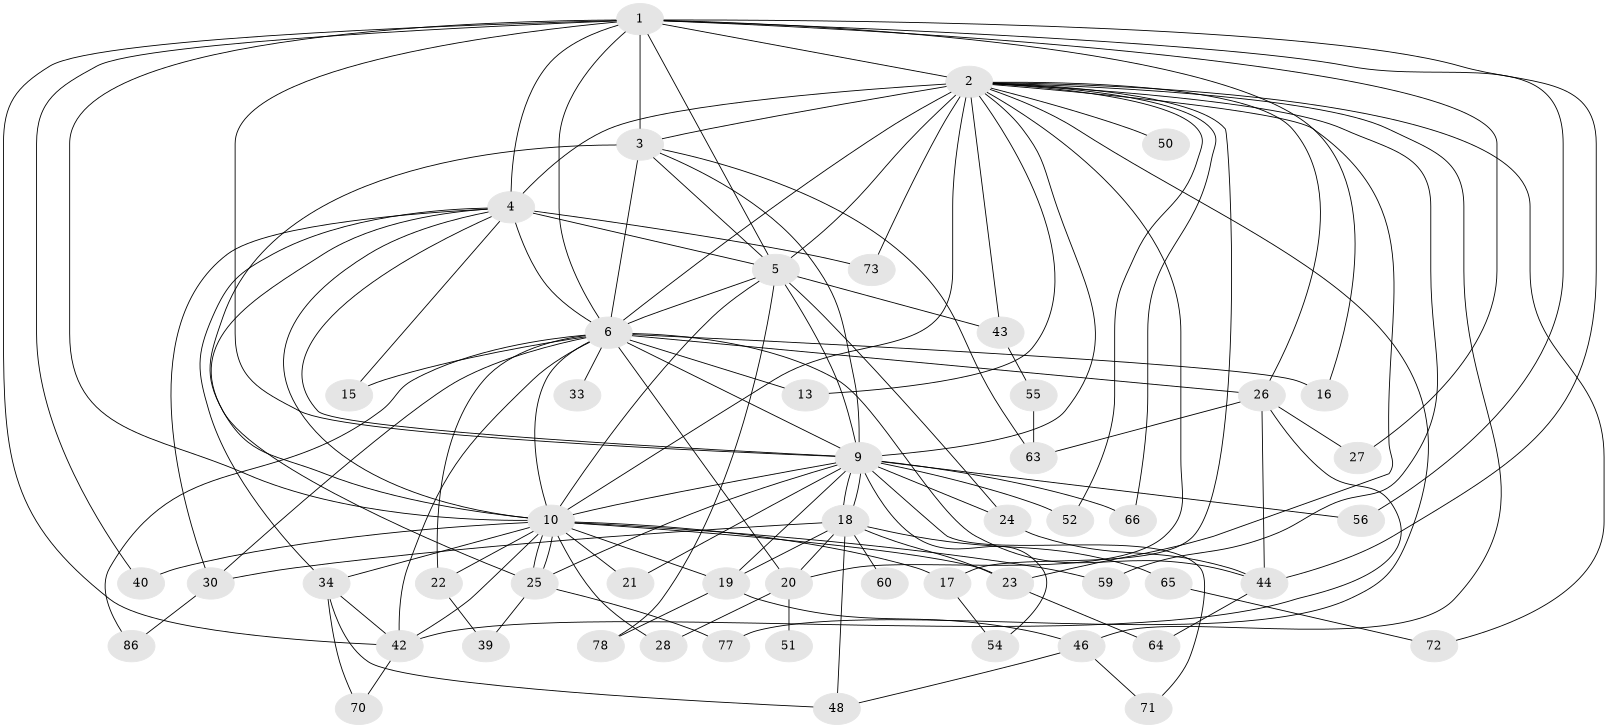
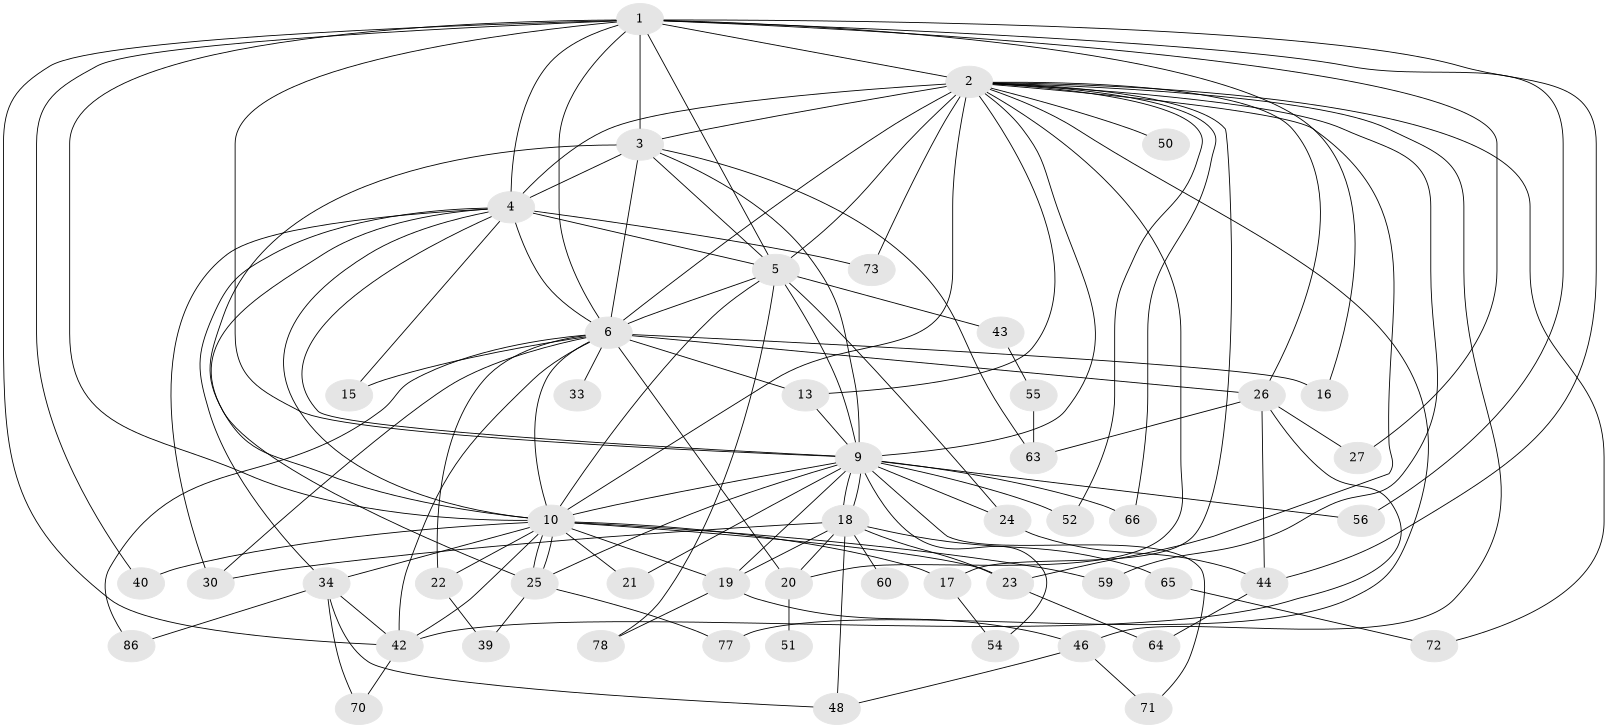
  graph {
    node [color=gray90 style=filled]
    1 [super="+68"]
    2 [super="+8"]
    3 [super="+35"]
    4 [super="+58"]
    5 [super="+11"]
    6 [super="+7"]
    9 [super="+29"]
    10 [super="+14"]
    27 [super="+67"]
    40
    42 [super="+61"]
    44 [super="+57"]
    56
    16
    13
    17
    20 [super="+32"]
    23 [super="+37"]
    26 [super="+75"]
    43
    46 [super="+74"]
    50
    52
    59
    66 [super="+69"]
    72
    73
    77
    63
    15
    25 [super="+38"]
    30
    34 [super="+47"]
    24
    78
    22
    33
    n38 [label=86 super="+41"]
    18 [super="+31"]
    19 [super="+76"]
    21
    54
    71
-   28
    48
    60
    65
    n48 [label=70]
    64
    51
    55 [super="+70"]
    39 [super="+49"]
    1 -- 2 [weight=2]
    1 -- 3
    1 -- 4
    1 -- 5
    1 -- 6 [weight=2]
    1 -- 9
    1 -- 10
    1 -- 27
    1 -- 40
    1 -- 42
    1 -- 44
    1 -- 56
    1 -- 16
    2 -- 3 [weight=2]
    2 -- 4 [weight=2]
    2 -- 5 [weight=3]
    2 -- 6 [weight=4]
    2 -- 9 [weight=3]
    2 -- 10 [weight=3]
    2 -- 13
    2 -- 17
    2 -- 20
    2 -- 23
    2 -- 26
-   2 -- 43
    2 -- 46
    2 -- 50 [weight=2]
    2 -- 52
    2 -- 59
    2 -- 66
    2 -- 72
    2 -- 73
    2 -- 77
+   3 -- 4
    3 -- 5
    3 -- 6 [weight=2]
    3 -- 9 [weight=2]
    3 -- 10
    3 -- 63
    4 -- 5
    4 -- 6 [weight=2]
    4 -- 9
    4 -- 10
    4 -- 73
    4 -- 15
    4 -- 25
    4 -- 30
    4 -- 34
    5 -- 6 [weight=2]
    5 -- 9
    5 -- 10
    5 -- 43
    5 -- 24
    5 -- 78
-   6 -- 9 [weight=2]
+   13 -- 9 [weight=2]
    6 -- 10 [weight=2]
    6 -- 42
-   6 -- 44
    6 -- 16 [weight=2]
    6 -- 13
    6 -- 20
    6 -- 26
    6 -- 15
    6 -- 30
    6 -- 22
    6 -- 33
    6 -- n38 [weight=2]
    9 -- 10
    9 -- 56
    9 -- 52
    9 -- 66
    9 -- 25
    9 -- 24
    9 -- 18
    9 -- 18
    9 -- 19
    9 -- 21
    9 -- 54
    9 -- 71
    10 -- 40
    10 -- 42
    10 -- 17
    10 -- 23
    10 -- 59
    10 -- 25
    10 -- 25
    10 -- 34
    10 -- 22
    10 -- 19
    10 -- 21
-   10 -- 28
    42 -- n48
    44 -- 64
    17 -- 54
-   20 -- 28
    20 -- 51
    23 -- 64
    26 -- 27
    26 -- 42
    26 -- 44
    26 -- 63
    43 -- 55
    46 -- 71
    46 -- 48
    25 -- 77
    25 -- 39
-   30 -- n38
+   34 -- n38
    34 -- 42
    34 -- 48
    34 -- n48
    24 -- 44
    22 -- 39
    18 -- 20
    18 -- 23
    18 -- 30
    18 -- 19
    18 -- 48
    18 -- 60
    18 -- 65
    19 -- 46
    19 -- 78
    65 -- 72
    55 -- 63
  }
